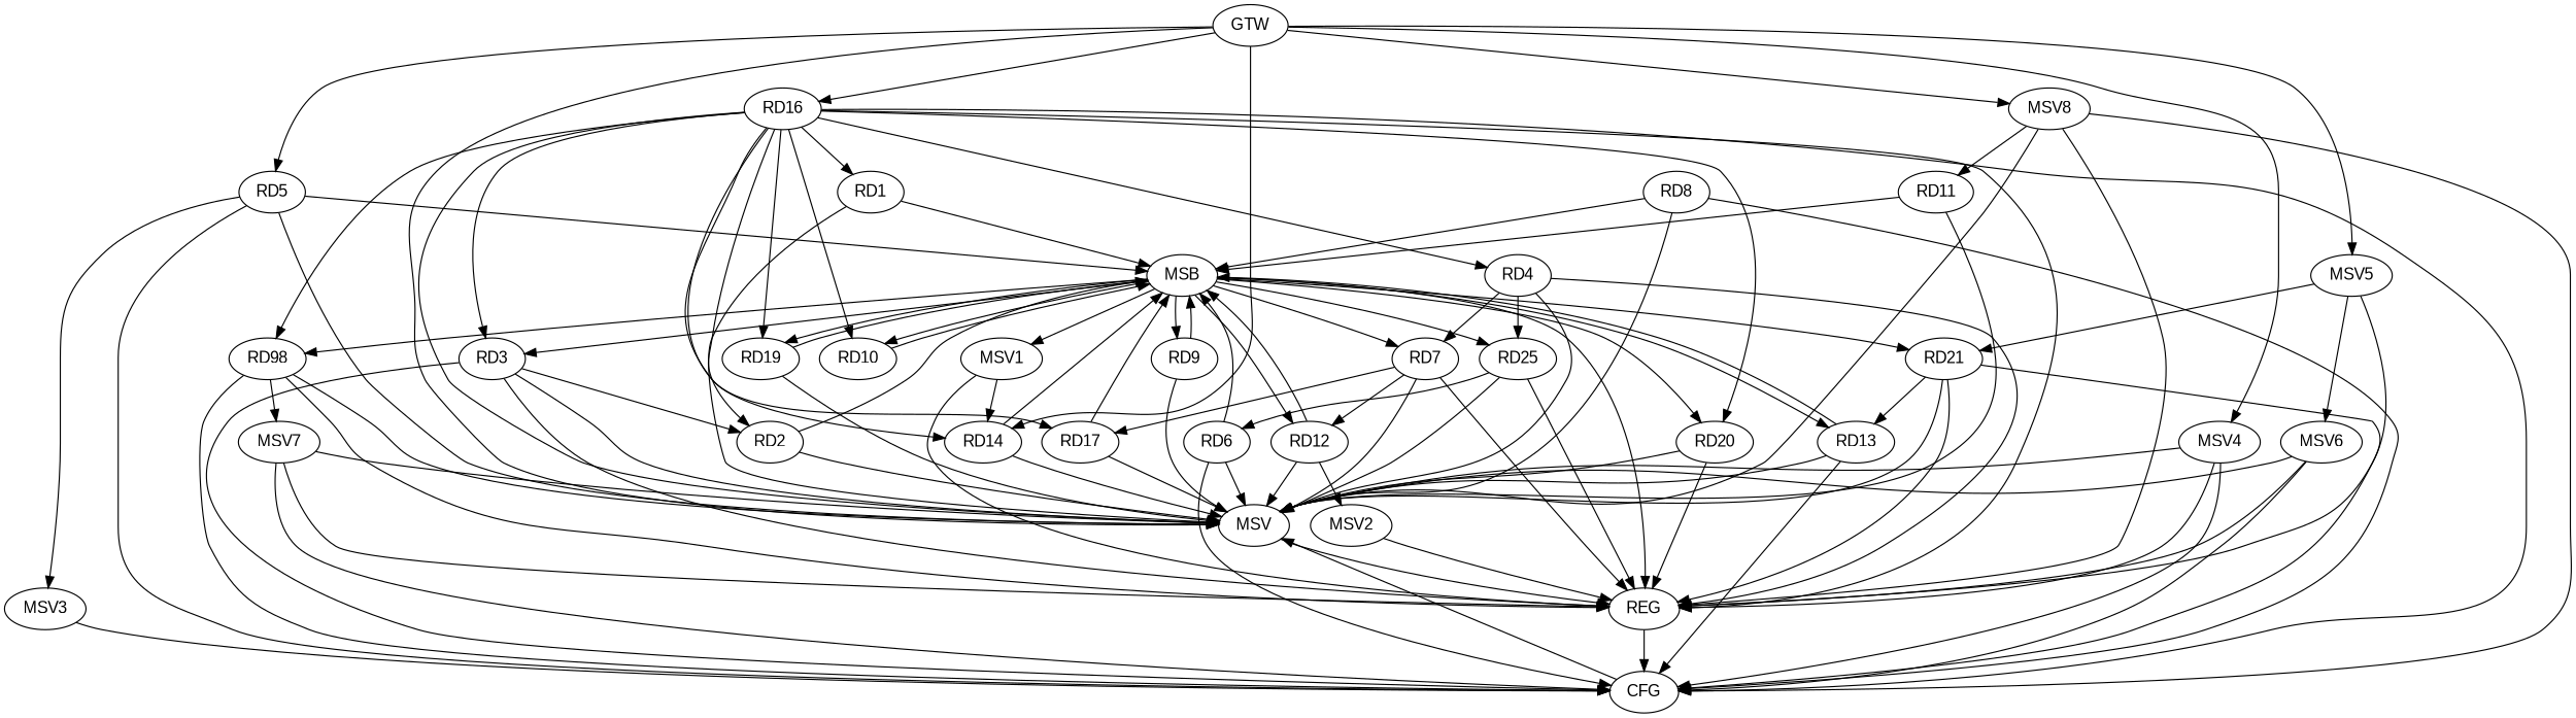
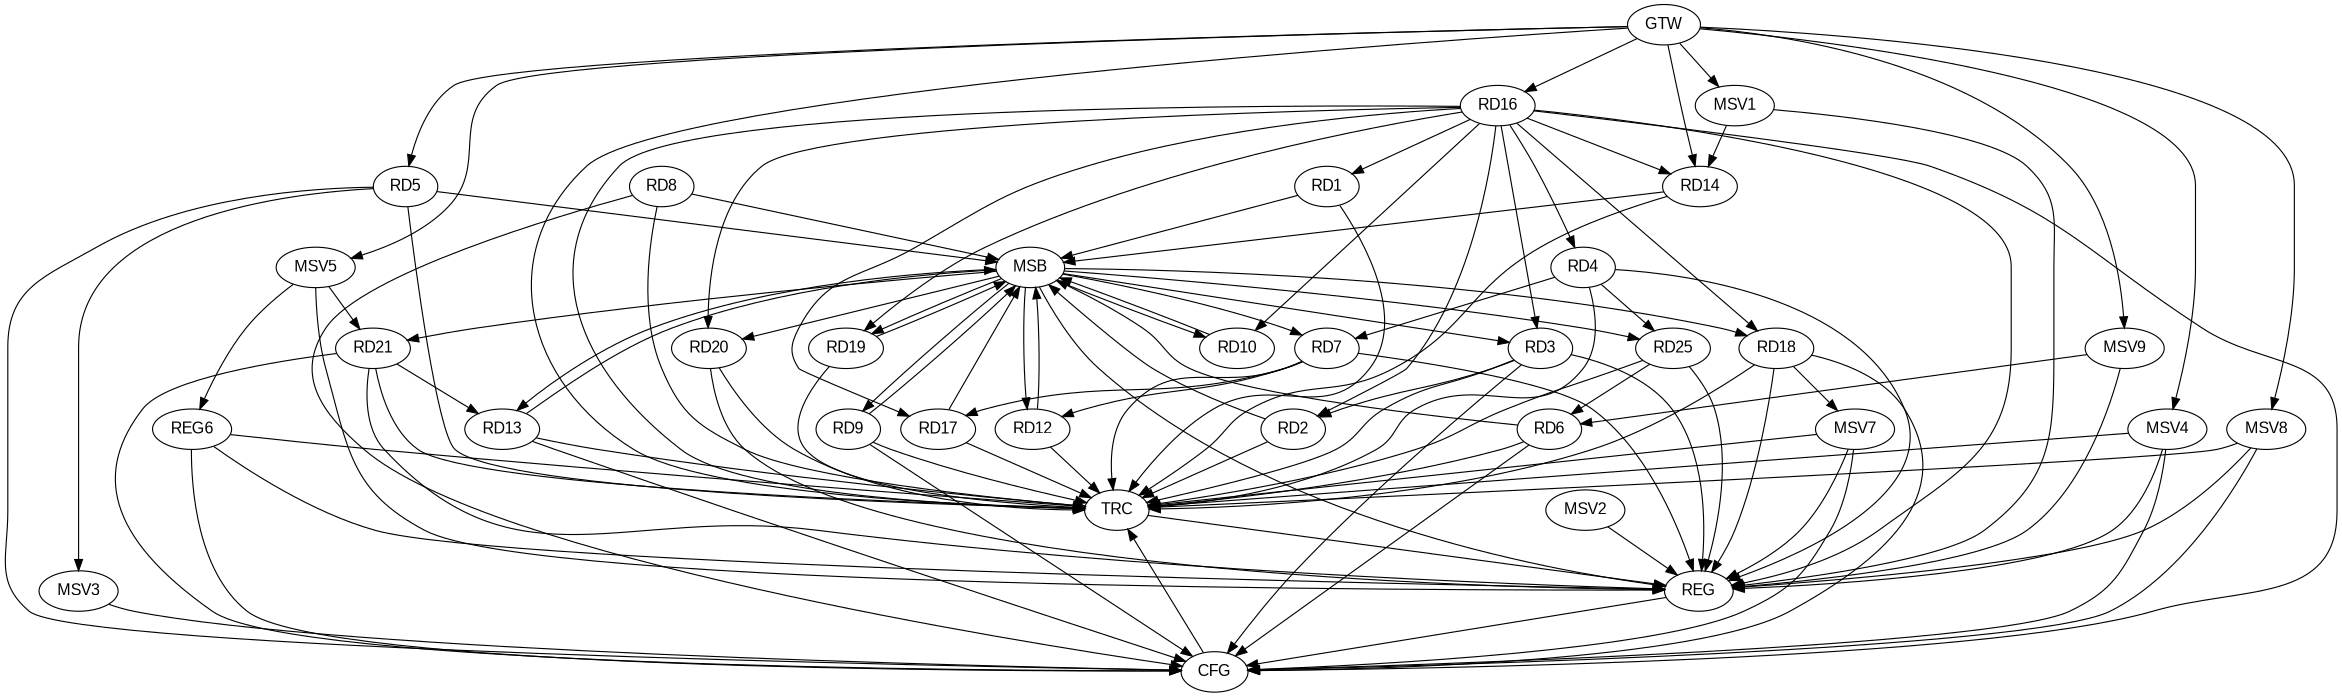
  strict digraph {
    fontname="Liberation Sans"
    node [fontname="Liberation Sans"]
    edge [fontname="Liberation Sans"]
    n1 [label=RD1]
    n2 [label=MSB]
-   n3 [label=MSV]
+   n3 [label=TRC]
    n4 [label=RD3]
    n5 [label=REG]
    n6 [label=RD7]
    n7 [label=RD25]
    n8 [label=RD12]
    n9 [label=RD9]
    n10 [label=RD10]
    n11 [label=RD13]
-   n12 [label=RD98]
+   n12 [label=RD18]
    n13 [label=RD19]
    n14 [label=RD20]
    n15 [label=RD21]
    n16 [label=RD2]
    n17 [label=CFG]
    n18 [label=RD4]
    n19 [label=RD17]
    n20 [label=RD6]
    n21 [label=RD5]
    n22 [label=MSV3]
    n23 [label=MSV2]
    n24 [label=RD8]
-   n25 [label=RD11]
    n26 [label=RD14]
    n27 [label=RD16]
    n28 [label=MSV7]
    n29 [label=GTW]
    n30 [label=MSV1]
    n31 [label=MSV4]
    n32 [label=MSV5]
    n33 [label=MSV8]
-   n35 [label=MSV6]
+   n34 [label=MSV9]
+   n35 [label=REG6]
    n1 -> n2
    n1 -> n3
    n2 -> n4
    n2 -> n5
    n2 -> n6
    n2 -> n7
    n2 -> n8
    n2 -> n9
    n2 -> n10
    n2 -> n11
    n2 -> n12
    n2 -> n13
    n2 -> n14
    n2 -> n15
    n3 -> n5
    n4 -> n3
    n4 -> n5
    n4 -> n16
    n4 -> n17
    n5 -> n17
    n6 -> n3
    n6 -> n5
    n6 -> n8
    n6 -> n19
    n7 -> n3
    n7 -> n5
    n7 -> n20
    n8 -> n2
    n8 -> n3
-   n8 -> n23
    n9 -> n2
    n9 -> n3
+   n9 -> n17
    n10 -> n2
    n11 -> n2
    n11 -> n3
    n11 -> n17
    n12 -> n3
    n12 -> n5
    n12 -> n17
    n12 -> n28
    n13 -> n2
    n13 -> n3
    n14 -> n3
    n14 -> n5
    n15 -> n3
    n15 -> n5
    n15 -> n11
    n15 -> n17
    n16 -> n2
    n16 -> n3
    n17 -> n3
    n18 -> n3
    n18 -> n5
    n18 -> n6
    n18 -> n7
    n19 -> n2
    n19 -> n3
    n20 -> n2
    n20 -> n3
    n20 -> n17
    n21 -> n2
    n21 -> n3
    n21 -> n17
    n21 -> n22
    n22 -> n17
    n23 -> n5
    n24 -> n2
    n24 -> n3
    n24 -> n17
-   n25 -> n2
-   n25 -> n3
    n26 -> n2
    n26 -> n3
    n27 -> n1
    n27 -> n3
    n27 -> n4
    n27 -> n5
    n27 -> n10
    n27 -> n12
    n27 -> n13
    n27 -> n14
    n27 -> n16
    n27 -> n17
    n27 -> n18
    n27 -> n19
    n27 -> n26
    n28 -> n3
    n28 -> n5
    n28 -> n17
    n29 -> n3
    n29 -> n21
    n29 -> n26
    n29 -> n27
-   n2 -> n30
+   n29 -> n30
    n29 -> n31
    n29 -> n32
    n29 -> n33
+   n29 -> n34
    n30 -> n5
    n30 -> n26
    n31 -> n3
    n31 -> n5
    n31 -> n17
    n32 -> n5
    n32 -> n15
    n32 -> n35
    n33 -> n3
    n33 -> n5
    n33 -> n17
-   n33 -> n25
+   n34 -> n5
+   n34 -> n20
    n35 -> n3
    n35 -> n5
    n35 -> n17
  }
